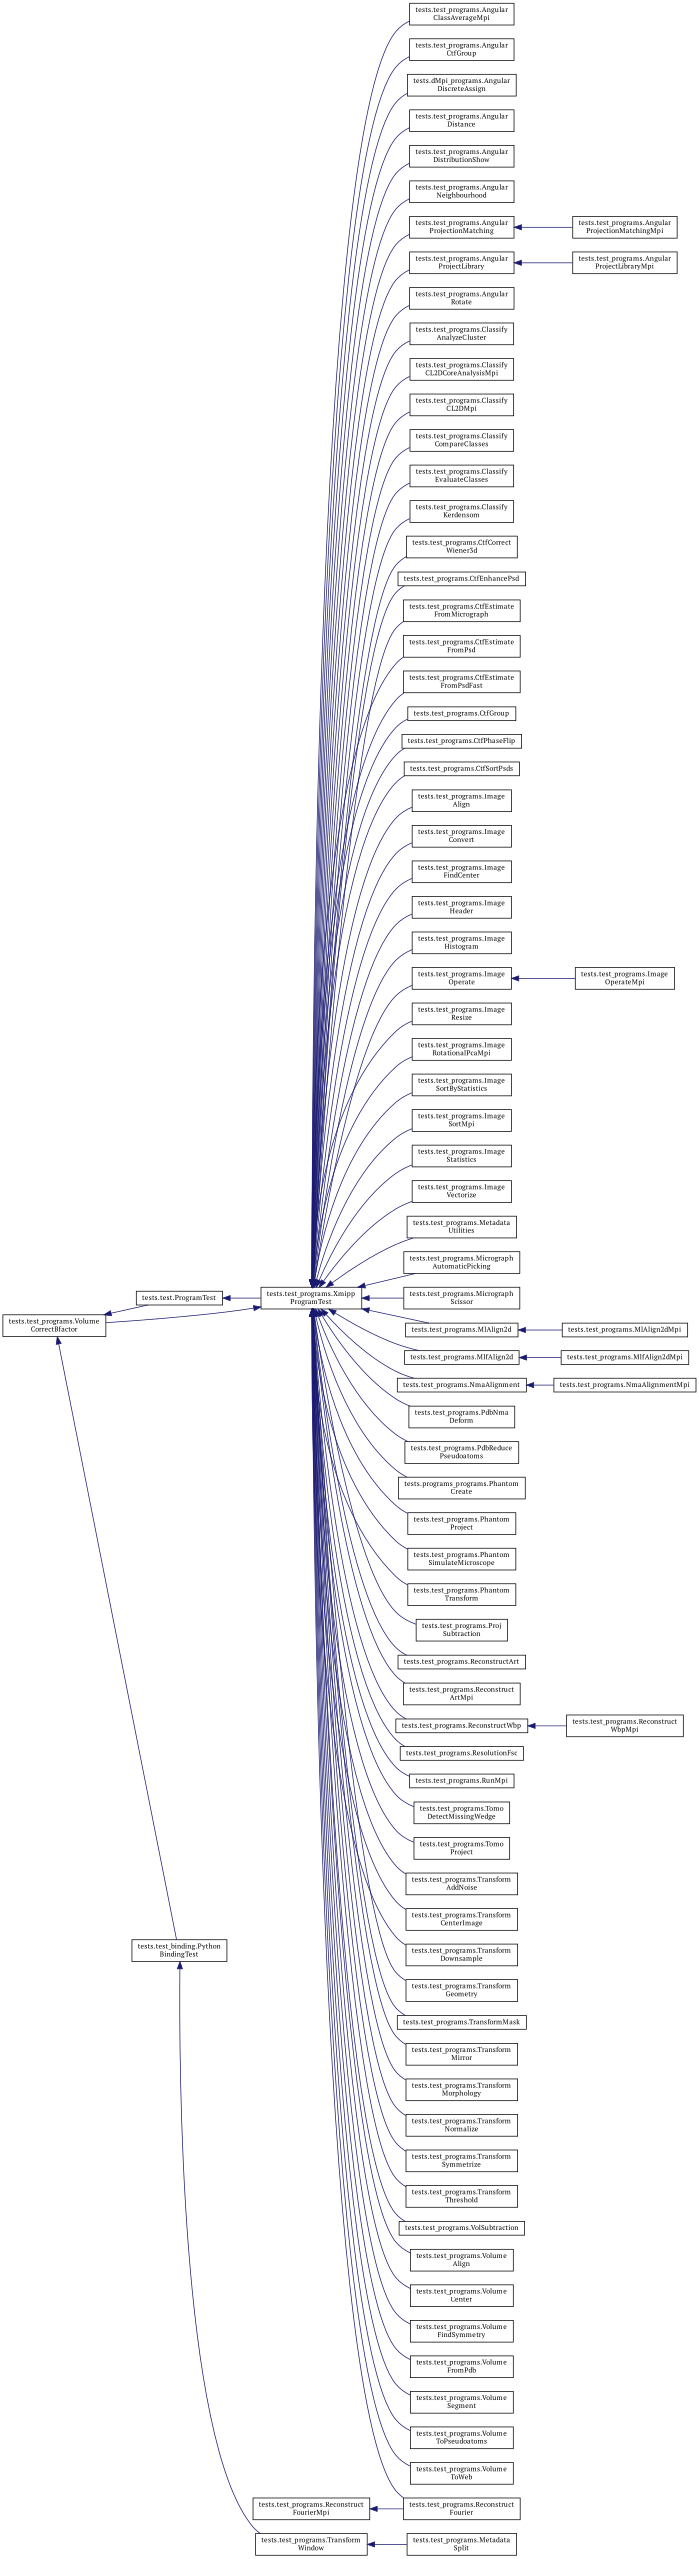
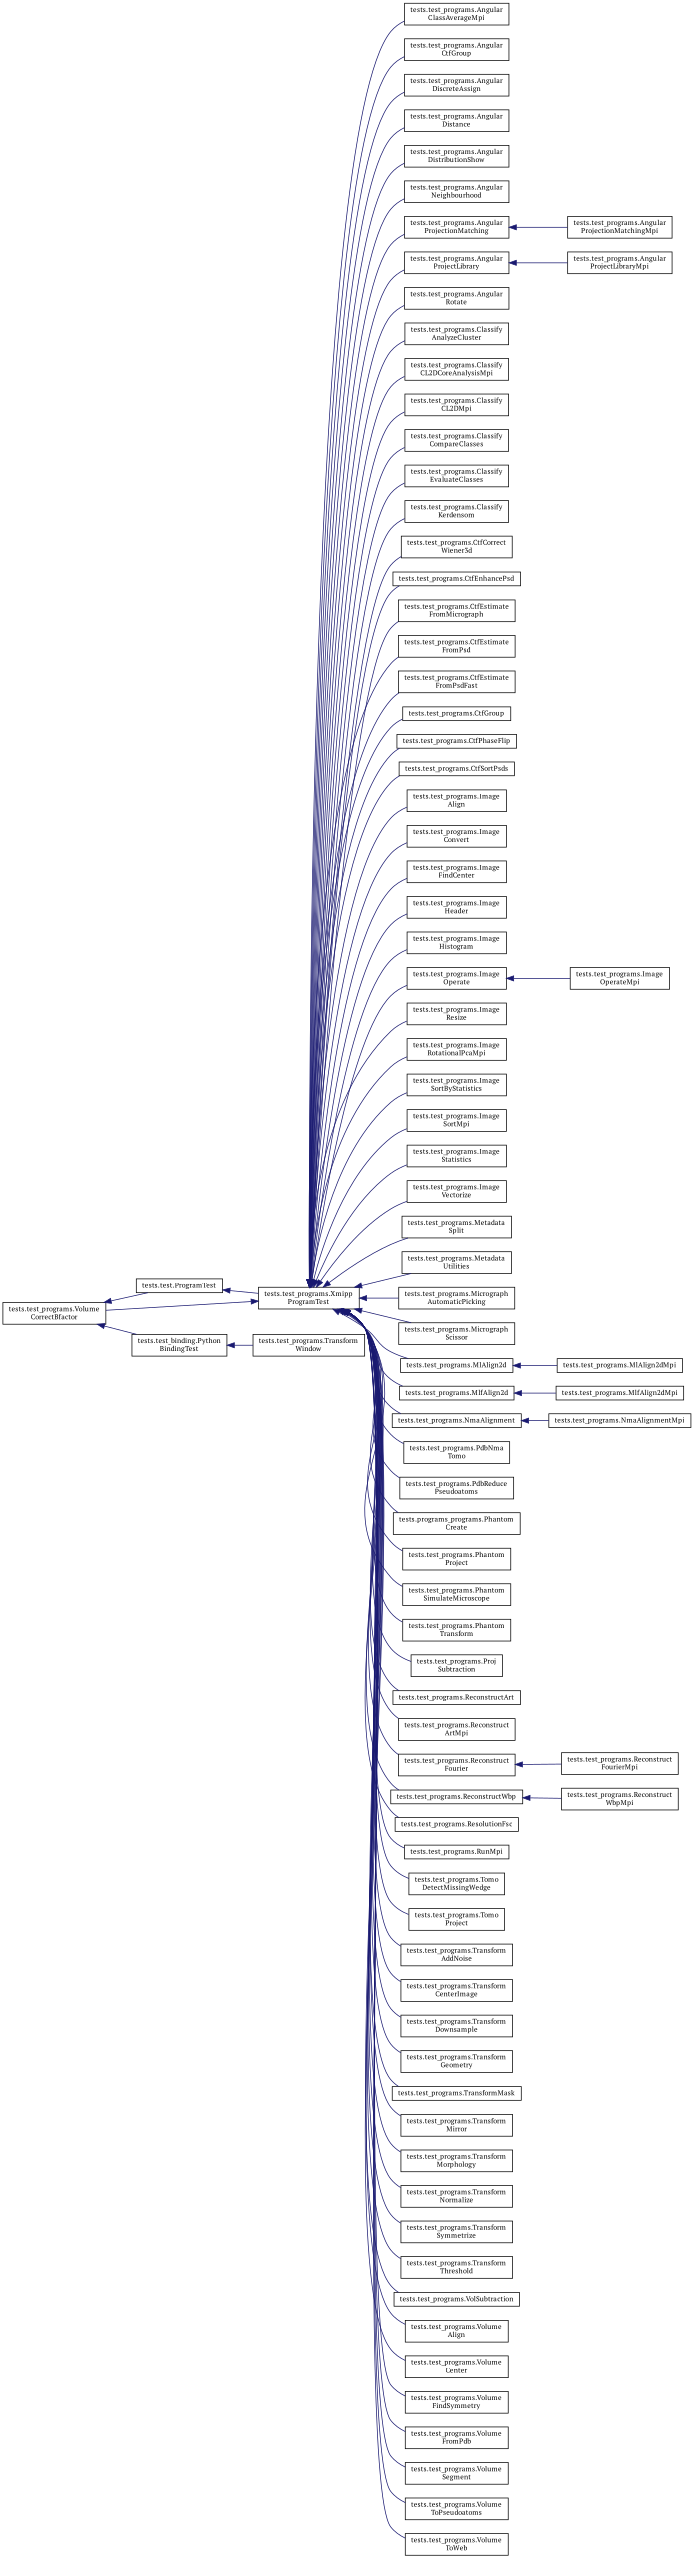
  digraph {
    fontname="PT Serif"
    rankdir=LR
    node [color=black fillcolor=white fontname="PT Serif" fontsize=10 shape=record style=filled]
    edge [color=midnightblue dir=back fontname="PT Serif" fontsize=10 labelfontname=Helvetica labelfontsize=10 style=solid]
    n1 [height=0.2 label="tests.test_programs.Volume\lCorrectBfactor" width=0.4]
    n2 [height=0.2 label="tests.test.ProgramTest" width=0.4]
    n3 [height=0.2 label="tests.test_binding.Python\lBindingTest" width=0.4]
    n4 [height=0.2 label="tests.test_programs.Xmipp\lProgramTest" width=0.4]
    n5 [height=0.2 label="tests.test_programs.Transform\lWindow" width=0.4]
    n6 [height=0.2 label="tests.test_programs.Angular\lClassAverageMpi" width=0.4]
    n7 [height=0.2 label="tests.test_programs.Angular\lCtfGroup" width=0.4]
-   n8 [height=0.2 label="tests.dMpi_programs.Angular\lDiscreteAssign" width=0.4]
+   n8 [height=0.2 label="tests.test_programs.Angular\lDiscreteAssign" width=0.4]
    n9 [height=0.2 label="tests.test_programs.Angular\lDistance" width=0.4]
    n10 [height=0.2 label="tests.test_programs.Angular\lDistributionShow" width=0.4]
    n11 [height=0.2 label="tests.test_programs.Angular\lNeighbourhood" width=0.4]
    n12 [height=0.2 label="tests.test_programs.Angular\lProjectionMatching" width=0.4]
    n13 [height=0.2 label="tests.test_programs.Angular\lProjectLibrary" width=0.4]
    n14 [height=0.2 label="tests.test_programs.Angular\lRotate" width=0.4]
    n15 [height=0.2 label="tests.test_programs.Classify\lAnalyzeCluster" width=0.4]
    n16 [height=0.2 label="tests.test_programs.Classify\lCL2DCoreAnalysisMpi" width=0.4]
    n17 [height=0.2 label="tests.test_programs.Classify\lCL2DMpi" width=0.4]
    n18 [height=0.2 label="tests.test_programs.Classify\lCompareClasses" width=0.4]
    n19 [height=0.2 label="tests.test_programs.Classify\lEvaluateClasses" width=0.4]
    n20 [height=0.2 label="tests.test_programs.Classify\lKerdensom" width=0.4]
    n21 [height=0.2 label="tests.test_programs.CtfCorrect\lWiener3d" width=0.4]
    n22 [height=0.2 label="tests.test_programs.CtfEnhancePsd" width=0.4]
    n23 [height=0.2 label="tests.test_programs.CtfEstimate\lFromMicrograph" width=0.4]
    n24 [height=0.2 label="tests.test_programs.CtfEstimate\lFromPsd" width=0.4]
    n25 [height=0.2 label="tests.test_programs.CtfEstimate\lFromPsdFast" width=0.4]
    n26 [height=0.2 label="tests.test_programs.CtfGroup" width=0.4]
    n27 [height=0.2 label="tests.test_programs.CtfPhaseFlip" width=0.4]
    n28 [height=0.2 label="tests.test_programs.CtfSortPsds" width=0.4]
    n29 [height=0.2 label="tests.test_programs.Image\lAlign" width=0.4]
    n30 [height=0.2 label="tests.test_programs.Image\lConvert" width=0.4]
    n31 [height=0.2 label="tests.test_programs.Image\lFindCenter" width=0.4]
    n32 [height=0.2 label="tests.test_programs.Image\lHeader" width=0.4]
    n33 [height=0.2 label="tests.test_programs.Image\lHistogram" width=0.4]
    n34 [height=0.2 label="tests.test_programs.Image\lOperate" width=0.4]
    n35 [height=0.2 label="tests.test_programs.Image\lResize" width=0.4]
    n36 [height=0.2 label="tests.test_programs.Image\lRotationalPcaMpi" width=0.4]
    n37 [height=0.2 label="tests.test_programs.Image\lSortByStatistics" width=0.4]
    n38 [height=0.2 label="tests.test_programs.Image\lSortMpi" width=0.4]
    n39 [height=0.2 label="tests.test_programs.Image\lStatistics" width=0.4]
    n40 [height=0.2 label="tests.test_programs.Image\lVectorize" width=0.4]
    n41 [height=0.2 label="tests.test_programs.Metadata\lSplit" width=0.4]
    n42 [height=0.2 label="tests.test_programs.Metadata\lUtilities" width=0.4]
    n43 [height=0.2 label="tests.test_programs.Micrograph\lAutomaticPicking" width=0.4]
    n44 [height=0.2 label="tests.test_programs.Micrograph\lScissor" width=0.4]
    n45 [height=0.2 label="tests.test_programs.MlAlign2d" width=0.4]
    n46 [height=0.2 label="tests.test_programs.MlfAlign2d" width=0.4]
    n47 [height=0.2 label="tests.test_programs.NmaAlignment" width=0.4]
-   n48 [height=0.2 label="tests.test_programs.PdbNma\lDeform" width=0.4]
+   n48 [height=0.2 label="tests.test_programs.PdbNma\lTomo" width=0.4]
    n49 [height=0.2 label="tests.test_programs.PdbReduce\lPseudoatoms" width=0.4]
    n50 [height=0.2 label="tests.programs_programs.Phantom\lCreate" width=0.4]
    n51 [height=0.2 label="tests.test_programs.Phantom\lProject" width=0.4]
    n52 [height=0.2 label="tests.test_programs.Phantom\lSimulateMicroscope" width=0.4]
    n53 [height=0.2 label="tests.test_programs.Phantom\lTransform" width=0.4]
    n54 [height=0.2 label="tests.test_programs.Proj\lSubtraction" width=0.4]
    n55 [height=0.2 label="tests.test_programs.ReconstructArt" width=0.4]
    n56 [height=0.2 label="tests.test_programs.Reconstruct\lArtMpi" width=0.4]
    n57 [height=0.2 label="tests.test_programs.Reconstruct\lFourier" width=0.4]
    n58 [height=0.2 label="tests.test_programs.ReconstructWbp" width=0.4]
    n59 [height=0.2 label="tests.test_programs.ResolutionFsc" width=0.4]
    n60 [height=0.2 label="tests.test_programs.RunMpi" width=0.4]
    n61 [height=0.2 label="tests.test_programs.Tomo\lDetectMissingWedge" width=0.4]
    n62 [height=0.2 label="tests.test_programs.Tomo\lProject" width=0.4]
    n63 [height=0.2 label="tests.test_programs.Transform\lAddNoise" width=0.4]
    n64 [height=0.2 label="tests.test_programs.Transform\lCenterImage" width=0.4]
    n65 [height=0.2 label="tests.test_programs.Transform\lDownsample" width=0.4]
    n66 [height=0.2 label="tests.test_programs.Transform\lGeometry" width=0.4]
    n67 [height=0.2 label="tests.test_programs.TransformMask" width=0.4]
    n68 [height=0.2 label="tests.test_programs.Transform\lMirror" width=0.4]
    n69 [height=0.2 label="tests.test_programs.Transform\lMorphology" width=0.4]
    n70 [height=0.2 label="tests.test_programs.Transform\lNormalize" width=0.4]
    n71 [height=0.2 label="tests.test_programs.Transform\lSymmetrize" width=0.4]
    n72 [height=0.2 label="tests.test_programs.Transform\lThreshold" width=0.4]
    n73 [height=0.2 label="tests.test_programs.VolSubtraction" width=0.4]
    n74 [height=0.2 label="tests.test_programs.Volume\lAlign" width=0.4]
    n75 [height=0.2 label="tests.test_programs.Volume\lCenter" width=0.4]
    n76 [height=0.2 label="tests.test_programs.Volume\lFindSymmetry" width=0.4]
    n77 [height=0.2 label="tests.test_programs.Volume\lFromPdb" width=0.4]
    n78 [height=0.2 label="tests.test_programs.Volume\lSegment" width=0.4]
    n79 [height=0.2 label="tests.test_programs.Volume\lToPseudoatoms" width=0.4]
    n80 [height=0.2 label="tests.test_programs.Volume\lToWeb" width=0.4]
    n81 [height=0.2 label="tests.test_programs.Angular\lProjectionMatchingMpi" width=0.4]
    n82 [height=0.2 label="tests.test_programs.Angular\lProjectLibraryMpi" width=0.4]
    n83 [height=0.2 label="tests.test_programs.Image\lOperateMpi" width=0.4]
    n84 [height=0.2 label="tests.test_programs.MlAlign2dMpi" width=0.4]
    n85 [height=0.2 label="tests.test_programs.MlfAlign2dMpi" width=0.4]
    n86 [height=0.2 label="tests.test_programs.NmaAlignmentMpi" width=0.4]
    n87 [height=0.2 label="tests.test_programs.Reconstruct\lFourierMpi" width=0.4]
    n88 [height=0.2 label="tests.test_programs.Reconstruct\lWbpMpi" width=0.4]
    n1 -> n2
    n1 -> n3
    n2 -> n4
    n3 -> n5
    n4 -> n1
    n4 -> n6
    n4 -> n7
    n4 -> n8
    n4 -> n9
    n4 -> n10
    n4 -> n11
    n4 -> n12
    n4 -> n13
    n4 -> n14
    n4 -> n15
    n4 -> n16
    n4 -> n17
    n4 -> n18
    n4 -> n19
    n4 -> n20
    n4 -> n21
    n4 -> n22
    n4 -> n23
    n4 -> n24
    n4 -> n25
    n4 -> n26
    n4 -> n27
    n4 -> n28
    n4 -> n29
    n4 -> n30
    n4 -> n31
    n4 -> n32
    n4 -> n33
    n4 -> n34
    n4 -> n35
    n4 -> n36
    n4 -> n37
    n4 -> n38
    n4 -> n39
    n4 -> n40
-   n5 -> n41
+   n4 -> n41
    n4 -> n42
    n4 -> n43
    n4 -> n44
    n4 -> n45
    n4 -> n46
    n4 -> n47
    n4 -> n48
    n4 -> n49
    n4 -> n50
    n4 -> n51
    n4 -> n52
    n4 -> n53
    n4 -> n54
    n4 -> n55
    n4 -> n56
    n4 -> n57
    n4 -> n58
    n4 -> n59
    n4 -> n60
    n4 -> n61
    n4 -> n62
    n4 -> n63
    n4 -> n64
    n4 -> n65
    n4 -> n66
    n4 -> n67
    n4 -> n68
    n4 -> n69
    n4 -> n70
    n4 -> n71
    n4 -> n72
    n4 -> n73
    n4 -> n74
    n4 -> n75
    n4 -> n76
    n4 -> n77
    n4 -> n78
    n4 -> n79
    n4 -> n80
    n12 -> n81
    n13 -> n82
    n34 -> n83
    n45 -> n84
    n46 -> n85
    n47 -> n86
-   n87 -> n57
+   n57 -> n87
    n58 -> n88
  }
